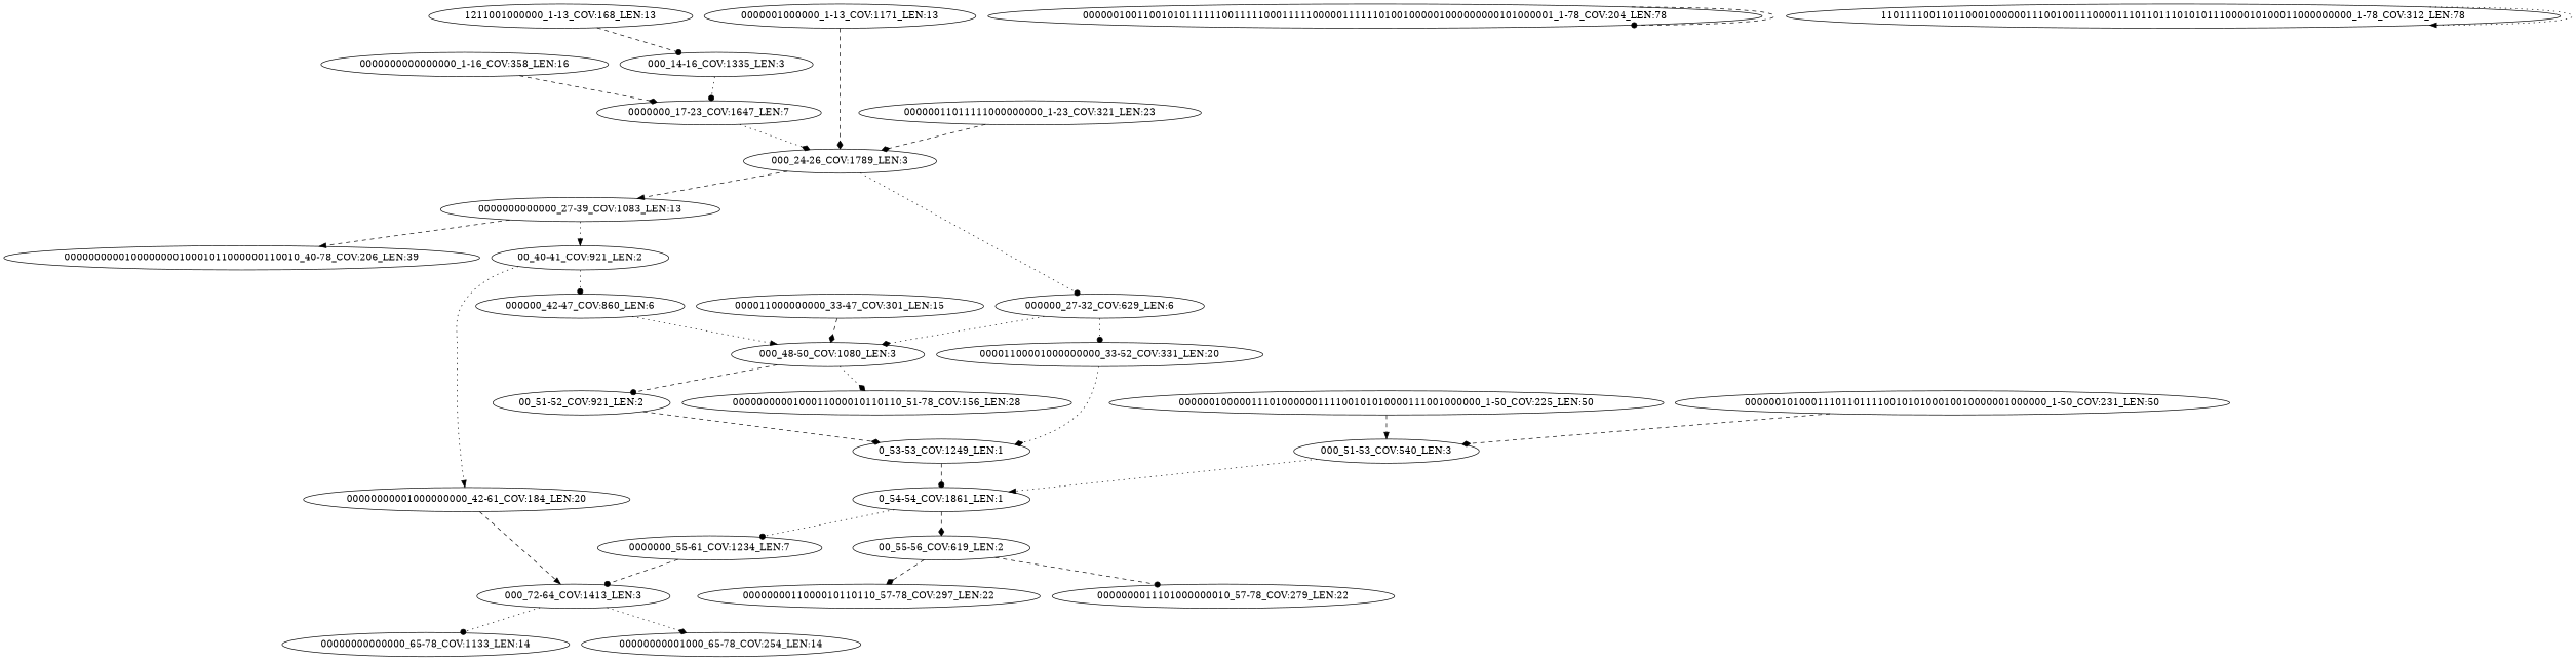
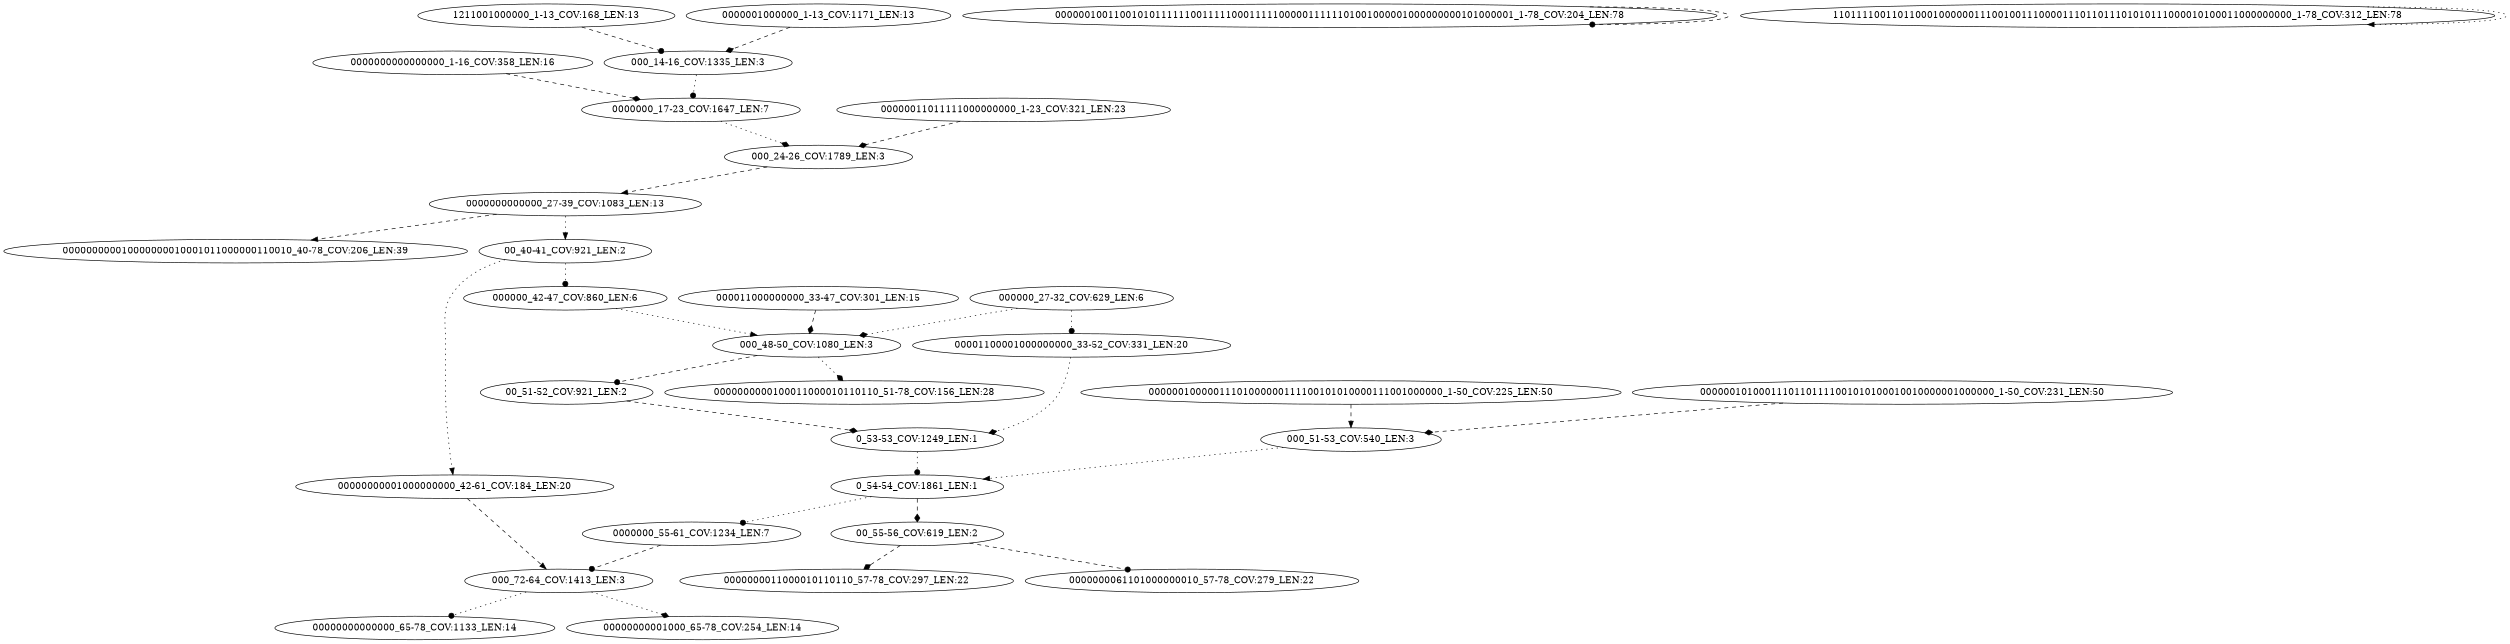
  digraph {
    edge [arrowhead=diamond style=dashed]
    "00_51-52_COV:921_LEN:2"
    "0_53-53_COV:1249_LEN:1"
    "0_54-54_COV:1861_LEN:1"
    "0000000_55-61_COV:1234_LEN:7"
    "00_55-56_COV:619_LEN:2"
    "0000000000000000_1-16_COV:358_LEN:16"
    "0000000_17-23_COV:1647_LEN:7"
    "000_24-26_COV:1789_LEN:3"
    "0000000000000_27-39_COV:1083_LEN:13"
    "000000_27-32_COV:629_LEN:6"
    "000_48-50_COV:1080_LEN:3"
    "0000000000100011000010110110_51-78_COV:156_LEN:28"
    "000_51-53_COV:540_LEN:3"
    n14 [label="000_72-64_COV:1413_LEN:3"]
    "0000000011000010110110_57-78_COV:297_LEN:22"
-   "0000000011101000000010_57-78_COV:279_LEN:22"
+   "0000000011101000000010_57-78_COV:279_LEN:22" [label="0000000061101000000010_57-78_COV:279_LEN:22"]
    "000011000000000_33-47_COV:301_LEN:15"
    "00000011011111000000000_1-23_COV:321_LEN:23"
    "000000000010000000010001011000000110010_40-78_COV:206_LEN:39"
    "00_40-41_COV:921_LEN:2"
    "00001100001000000000_33-52_COV:331_LEN:20"
    "00000010000011101000000111100101010000111001000000_1-50_COV:225_LEN:50"
    "00000000000000_65-78_COV:1133_LEN:14"
    "00000000001000_65-78_COV:254_LEN:14"
    "000000100110010101111110011111000111110000011111101001000001000000000101000001_1-78_COV:204_LEN:78"
    "000_14-16_COV:1335_LEN:3"
    "00000000001000000000_42-61_COV:184_LEN:20"
    "1211001000000_1-13_COV:168_LEN:13"
    "000000_42-47_COV:860_LEN:6"
    "00000010100011101101111001010100010010000001000000_1-50_COV:231_LEN:50"
    "110111100110110001000000111001001110000111011011101010111000010100011000000000_1-78_COV:312_LEN:78"
    "0000001000000_1-13_COV:1171_LEN:13"
    "00_51-52_COV:921_LEN:2" -> "0_53-53_COV:1249_LEN:1"
-   "0_53-53_COV:1249_LEN:1" -> "0_54-54_COV:1861_LEN:1" [arrowhead=dot]
+   "0_53-53_COV:1249_LEN:1" -> "0_54-54_COV:1861_LEN:1" [arrowhead=dot style=dotted]
    "0_54-54_COV:1861_LEN:1" -> "0000000_55-61_COV:1234_LEN:7" [arrowhead=dot style=dotted]
    "0_54-54_COV:1861_LEN:1" -> "00_55-56_COV:619_LEN:2"
    "0000000_55-61_COV:1234_LEN:7" -> n14 [arrowhead=dot]
    "00_55-56_COV:619_LEN:2" -> "0000000011000010110110_57-78_COV:297_LEN:22"
    "00_55-56_COV:619_LEN:2" -> "0000000011101000000010_57-78_COV:279_LEN:22" [arrowhead=dot]
    "0000000000000000_1-16_COV:358_LEN:16" -> "0000000_17-23_COV:1647_LEN:7"
    "0000000_17-23_COV:1647_LEN:7" -> "000_24-26_COV:1789_LEN:3" [style=dotted]
    "000_24-26_COV:1789_LEN:3" -> "0000000000000_27-39_COV:1083_LEN:13" [arrowhead=normal]
-   "000_24-26_COV:1789_LEN:3" -> "000000_27-32_COV:629_LEN:6" [arrowhead=dot style=dotted]
    "0000000000000_27-39_COV:1083_LEN:13" -> "000000000010000000010001011000000110010_40-78_COV:206_LEN:39" [arrowhead=normal]
    "0000000000000_27-39_COV:1083_LEN:13" -> "00_40-41_COV:921_LEN:2" [arrowhead=normal style=dotted]
    "000000_27-32_COV:629_LEN:6" -> "000_48-50_COV:1080_LEN:3" [style=dotted]
    "000000_27-32_COV:629_LEN:6" -> "00001100001000000000_33-52_COV:331_LEN:20" [arrowhead=dot style=dotted]
    "000_48-50_COV:1080_LEN:3" -> "00_51-52_COV:921_LEN:2" [arrowhead=dot]
    "000_48-50_COV:1080_LEN:3" -> "0000000000100011000010110110_51-78_COV:156_LEN:28" [style=dotted]
    "000_51-53_COV:540_LEN:3" -> "0_54-54_COV:1861_LEN:1" [arrowhead=normal style=dotted]
    n14 -> "00000000000000_65-78_COV:1133_LEN:14" [arrowhead=dot style=dotted]
    n14 -> "00000000001000_65-78_COV:254_LEN:14" [style=dotted]
    "000011000000000_33-47_COV:301_LEN:15" -> "000_48-50_COV:1080_LEN:3"
    "00000011011111000000000_1-23_COV:321_LEN:23" -> "000_24-26_COV:1789_LEN:3"
    "00_40-41_COV:921_LEN:2" -> "00000000001000000000_42-61_COV:184_LEN:20" [arrowhead=normal style=dotted]
    "00_40-41_COV:921_LEN:2" -> "000000_42-47_COV:860_LEN:6" [arrowhead=dot style=dotted]
    "00001100001000000000_33-52_COV:331_LEN:20" -> "0_53-53_COV:1249_LEN:1" [style=dotted]
    "00000010000011101000000111100101010000111001000000_1-50_COV:225_LEN:50" -> "000_51-53_COV:540_LEN:3" [arrowhead=normal]
    "000000100110010101111110011111000111110000011111101001000001000000000101000001_1-78_COV:204_LEN:78" -> "000000100110010101111110011111000111110000011111101001000001000000000101000001_1-78_COV:204_LEN:78" [arrowhead=dot]
    "000_14-16_COV:1335_LEN:3" -> "0000000_17-23_COV:1647_LEN:7" [arrowhead=dot style=dotted]
    "00000000001000000000_42-61_COV:184_LEN:20" -> n14 [arrowhead=normal]
    "1211001000000_1-13_COV:168_LEN:13" -> "000_14-16_COV:1335_LEN:3" [arrowhead=dot]
    "000000_42-47_COV:860_LEN:6" -> "000_48-50_COV:1080_LEN:3" [arrowhead=normal style=dotted]
    "00000010100011101101111001010100010010000001000000_1-50_COV:231_LEN:50" -> "000_51-53_COV:540_LEN:3"
    "110111100110110001000000111001001110000111011011101010111000010100011000000000_1-78_COV:312_LEN:78" -> "110111100110110001000000111001001110000111011011101010111000010100011000000000_1-78_COV:312_LEN:78" [arrowhead=normal style=dotted]
-   "0000001000000_1-13_COV:1171_LEN:13" -> "000_24-26_COV:1789_LEN:3"
+   "0000001000000_1-13_COV:1171_LEN:13" -> "000_14-16_COV:1335_LEN:3"
  }
